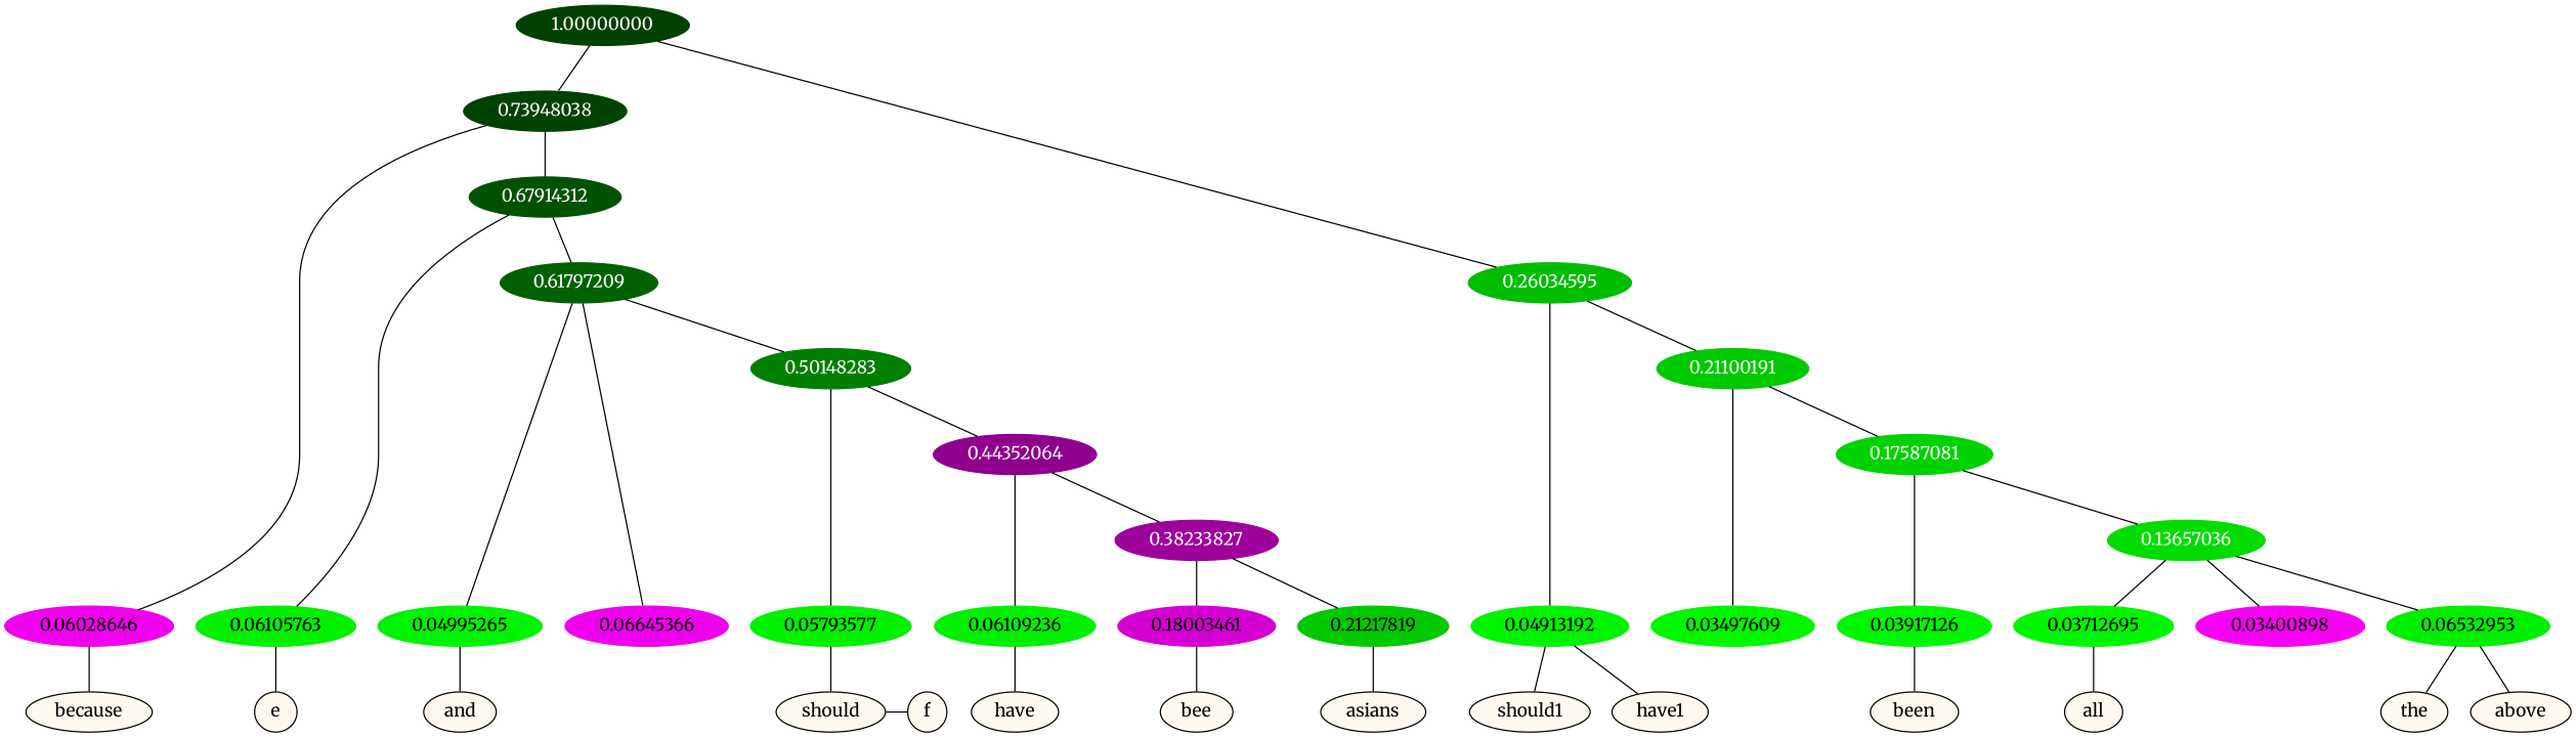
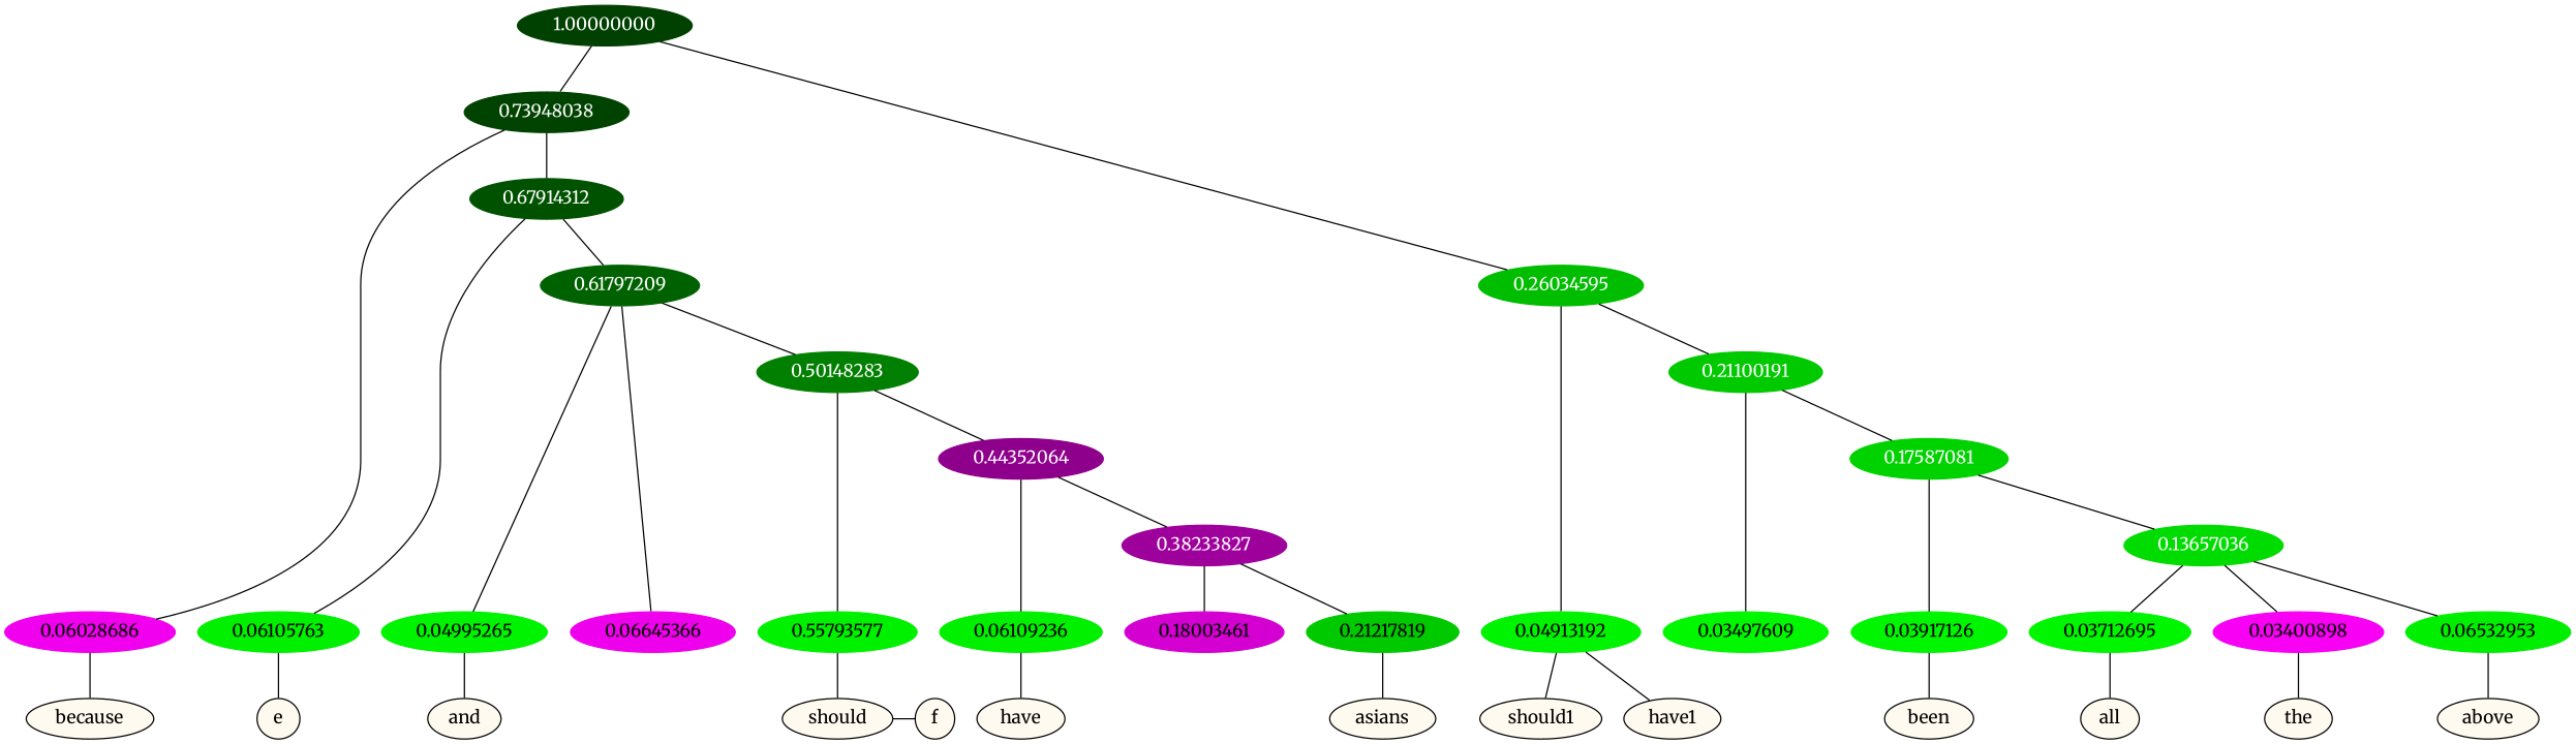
  graph {
    fontname=Merriweather
    node [color=black fontname=Merriweather format=png nodesep=0.001 ordering=out overlap_scaling=0.01 ranksep=0.001 style=filled]
    edge [fontname=Merriweather]
    n1 [fillcolor=floralwhite height=0.15 label=because style="filled,solid" width=0.15]
    n2 [fillcolor=floralwhite height=0.15 label=e style="filled,solid" width=0.15]
    n3 [fillcolor=floralwhite height=0.15 label=should style="filled,solid" width=0.15]
    n4 [fillcolor=floralwhite height=0.15 label=have style="filled,solid" width=0.15]
-   n5 [fillcolor=floralwhite height=0.15 label=bee style="filled,solid" width=0.15]
    n6 [fillcolor=floralwhite height=0.15 label=asians style="filled,solid" width=0.15]
    n7 [fillcolor=floralwhite height=0.15 label=and style="filled,solid" width=0.15]
    n8 [fillcolor=floralwhite height=0.15 label=f style="filled,solid" width=0.15]
    n9 [fillcolor=floralwhite height=0.15 label=should1 style="filled,solid" width=0.15]
    n10 [fillcolor=floralwhite height=0.15 label=have1 style="filled,solid" width=0.15]
    n11 [fillcolor=floralwhite height=0.15 label=been style="filled,solid" width=0.15]
    n12 [fillcolor=floralwhite height=0.15 label=all style="filled,solid" width=0.15]
    n13 [fillcolor=floralwhite height=0.15 label=the style="filled,solid" width=0.15]
    n14 [fillcolor=floralwhite height=0.15 label=above style="filled,solid" width=0.15]
-   n15 [color="0.835 1.000 0.940" fontcolor=black height=0.15 label=0.06028646 width=0.15]
+   n15 [color="0.835 1.000 0.940" fontcolor=black height=0.15 label=0.06028686 width=0.15]
    n16 [color="0.334 1.000 0.939" fontcolor=black height=0.15 label=0.06105763 width=0.15]
-   n17 [color="0.334 1.000 0.942" fontcolor=black height=0.15 label=0.05793577 width=0.15]
+   n17 [color="0.334 1.000 0.942" fontcolor=black height=0.15 label=0.55793577 width=0.15]
    n18 [color="0.334 1.000 0.939" fontcolor=black height=0.15 label=0.06109236 width=0.15]
    n19 [color="0.835 1.000 0.830" fontcolor=black height=0.15 label=0.18003461 width=0.15]
    n20 [color="0.334 1.000 0.788" fontcolor=black height=0.15 label=0.21217819 width=0.15]
    n21 [color="0.334 1.000 0.950" fontcolor=black height=0.15 label=0.04995265 width=0.15]
    n22 [color="0.835 1.000 0.934" fontcolor=black height=0.15 label=0.06645366 width=0.15]
    n23 [color="0.334 1.000 0.951" fontcolor=black height=0.15 label=0.04913192 width=0.15]
    n24 [color="0.334 1.000 0.965" fontcolor=black height=0.15 label=0.03497609 width=0.15]
    n25 [color="0.334 1.000 0.961" fontcolor=black height=0.15 label=0.03917126 width=0.15]
    n26 [color="0.334 1.000 0.963" fontcolor=black height=0.15 label=0.03712695 width=0.15]
    n27 [color="0.835 1.000 0.966" fontcolor=black height=0.15 label=0.03400898 width=0.15]
    n28 [color="0.334 1.000 0.935" fontcolor=black height=0.15 label=0.06532953 width=0.15]
    n29 [color="0.334 1.000 0.250" fontcolor=grey99 height=0.15 label=1.00000000 width=0.15]
    n30 [color="0.334 1.000 0.261" fontcolor=grey99 height=0.15 label=0.73948038 width=0.15]
    n31 [color="0.334 1.000 0.740" fontcolor=grey99 height=0.15 label=0.26034595 width=0.15]
    n32 [color="0.334 1.000 0.321" fontcolor=grey99 height=0.15 label=0.67914312 width=0.15]
    n33 [color="0.334 1.000 0.789" fontcolor=grey99 height=0.15 label=0.21100191 width=0.15]
    n34 [color="0.334 1.000 0.382" fontcolor=grey99 height=0.15 label=0.61797209 width=0.15]
    n35 [color="0.334 1.000 0.824" fontcolor=grey99 height=0.15 label=0.17587081 width=0.15]
    n36 [color="0.334 1.000 0.499" fontcolor=grey99 height=0.15 label=0.50148283 width=0.15]
    n37 [color="0.334 1.000 0.863" fontcolor=grey99 height=0.15 label=0.13657036 width=0.15]
    n38 [color="0.835 1.000 0.556" fontcolor=grey99 height=0.15 label=0.44352064 width=0.15]
    n39 [color="0.835 1.000 0.618" fontcolor=grey99 height=0.15 label=0.38233827 width=0.15]
    subgraph sub_1 {
      rank=same
      n1
      n2
      n3
      n4
-     n5
      n6
      n7
      n8
      n9
      n10
      n11
      n12
      n13
      n14
    }
    subgraph sub_2 {
      rank=same
      n15
      n16
      n17
      n18
      n19
      n20
      n21
      n22
      n23
      n24
      n25
      n26
      n27
      n28
    }
    n3 -- n8
    n15 -- n1
    n16 -- n2
    n17 -- n3
    n18 -- n4
-   n19 -- n5
    n20 -- n6
    n21 -- n7
    n23 -- n9
    n23 -- n10
    n25 -- n11
    n26 -- n12
-   n28 -- n13
+   n27 -- n13
    n28 -- n14
    n29 -- n30
    n29 -- n31
    n30 -- n15
    n30 -- n32
    n31 -- n23
    n31 -- n33
    n32 -- n16
    n32 -- n34
    n33 -- n24
    n33 -- n35
    n34 -- n21
    n34 -- n22
    n34 -- n36
    n35 -- n25
    n35 -- n37
    n36 -- n17
    n36 -- n38
    n37 -- n26
    n37 -- n27
    n37 -- n28
    n38 -- n18
    n38 -- n39
    n39 -- n19
    n39 -- n20
  }
